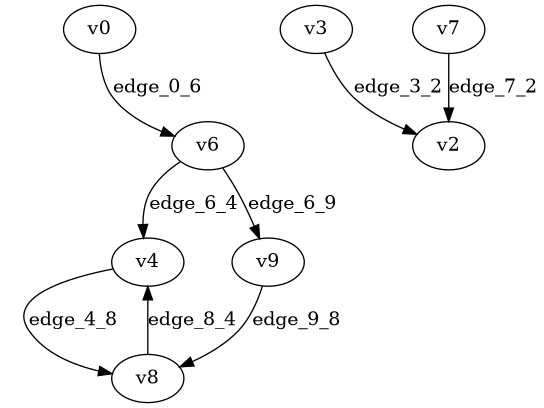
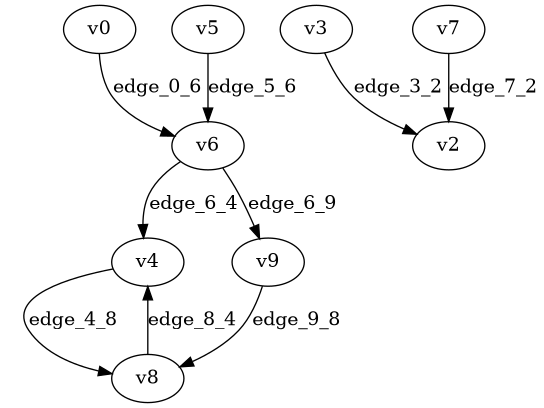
  digraph {
    node [player=0]
    v0
    v6 [player=-1]
    v4
    v9
    v2 [player=-1]
+   v5 [player=1]
    v3 [player=1]
    v8 [player=-1]
    v7 [player=1]
    v0 -> v6 [discount=0.350578 label=edge_0_6 weight=-9.085220]
    v6 -> v4 [label=edge_6_4 probability=0.323556]
    v6 -> v9 [label=edge_6_9 probability=0.676444]
    v4 -> v8 [discount=0.852060 label=edge_4_8 weight=-6.517718]
    v9 -> v8 [discount=0.899407 label=edge_9_8 weight=0.865521]
+   v5 -> v6 [discount=0.520059 label=edge_5_6 weight=6.700016]
    v3 -> v2 [discount=0.194958 label=edge_3_2 weight=-0.276529]
    v8 -> v4 [label=edge_8_4 probability=1.000000]
    v7 -> v2 [discount=0.363618 label=edge_7_2 weight=8.060492]
  }
